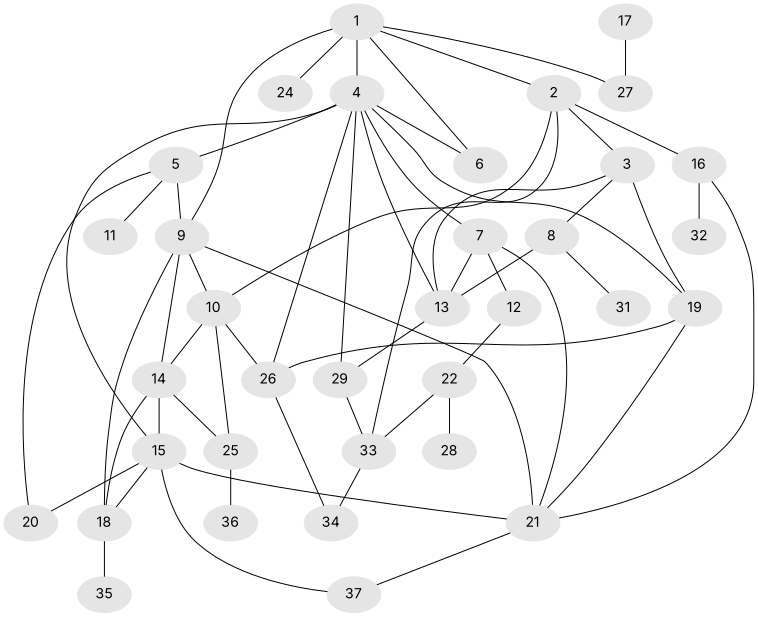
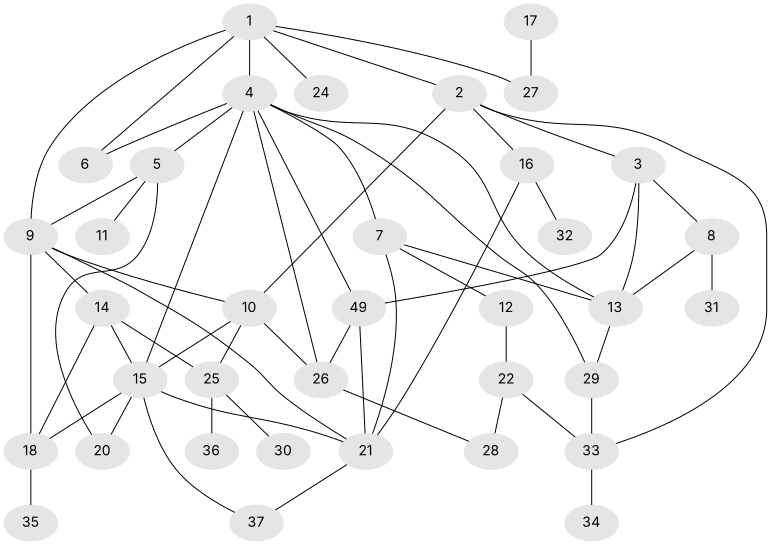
  graph {
    fontname=Inter
    node [color=gray90 fontname=Inter style=filled]
    edge [fontname=Inter weight=1.0]
    1
    2
    4
    6
    9
    24
    27
    3
    10
    16
    33
    13
-   19
+   19 [label=49]
    5
    7
    15
    26
    29
    21
    14
    18
    8
    25
    32
    34
    31
    11
    20
    12
    37
    17
    22
    35
+   30
    36
    28
    1 -- 2
    1 -- 4
    1 -- 6
    1 -- 9 [weight=2.0]
    1 -- 24
    1 -- 27
    2 -- 3
    2 -- 10
    2 -- 16
    2 -- 33
    4 -- 6 [weight=2.0]
    4 -- 13 [weight=2.0]
    4 -- 19
    4 -- 5
    4 -- 7
    4 -- 15
    4 -- 26
    4 -- 29
    9 -- 10
    9 -- 21
    9 -- 14
    9 -- 18
    3 -- 13
    3 -- 19
    3 -- 8
-   10 -- 14 [weight=2.0]
+   10 -- 15 [weight=2.0]
    10 -- 26
    10 -- 25 [weight=2.0]
    16 -- 21
    16 -- 32
    33 -- 34
    13 -- 29
    19 -- 26
    19 -- 21
    5 -- 9 [weight=2.0]
    5 -- 11
    5 -- 20
    7 -- 13
    7 -- 21
    7 -- 12
    15 -- 21
    15 -- 18
    15 -- 20
    15 -- 37
-   26 -- 34
+   26 -- 28
    29 -- 33
    21 -- 37
    14 -- 15 [weight=5.0]
    14 -- 18
    14 -- 25
    18 -- 35
    8 -- 13
    8 -- 31
+   25 -- 30
    25 -- 36
    12 -- 22
    17 -- 27
    22 -- 33
    22 -- 28
  }
